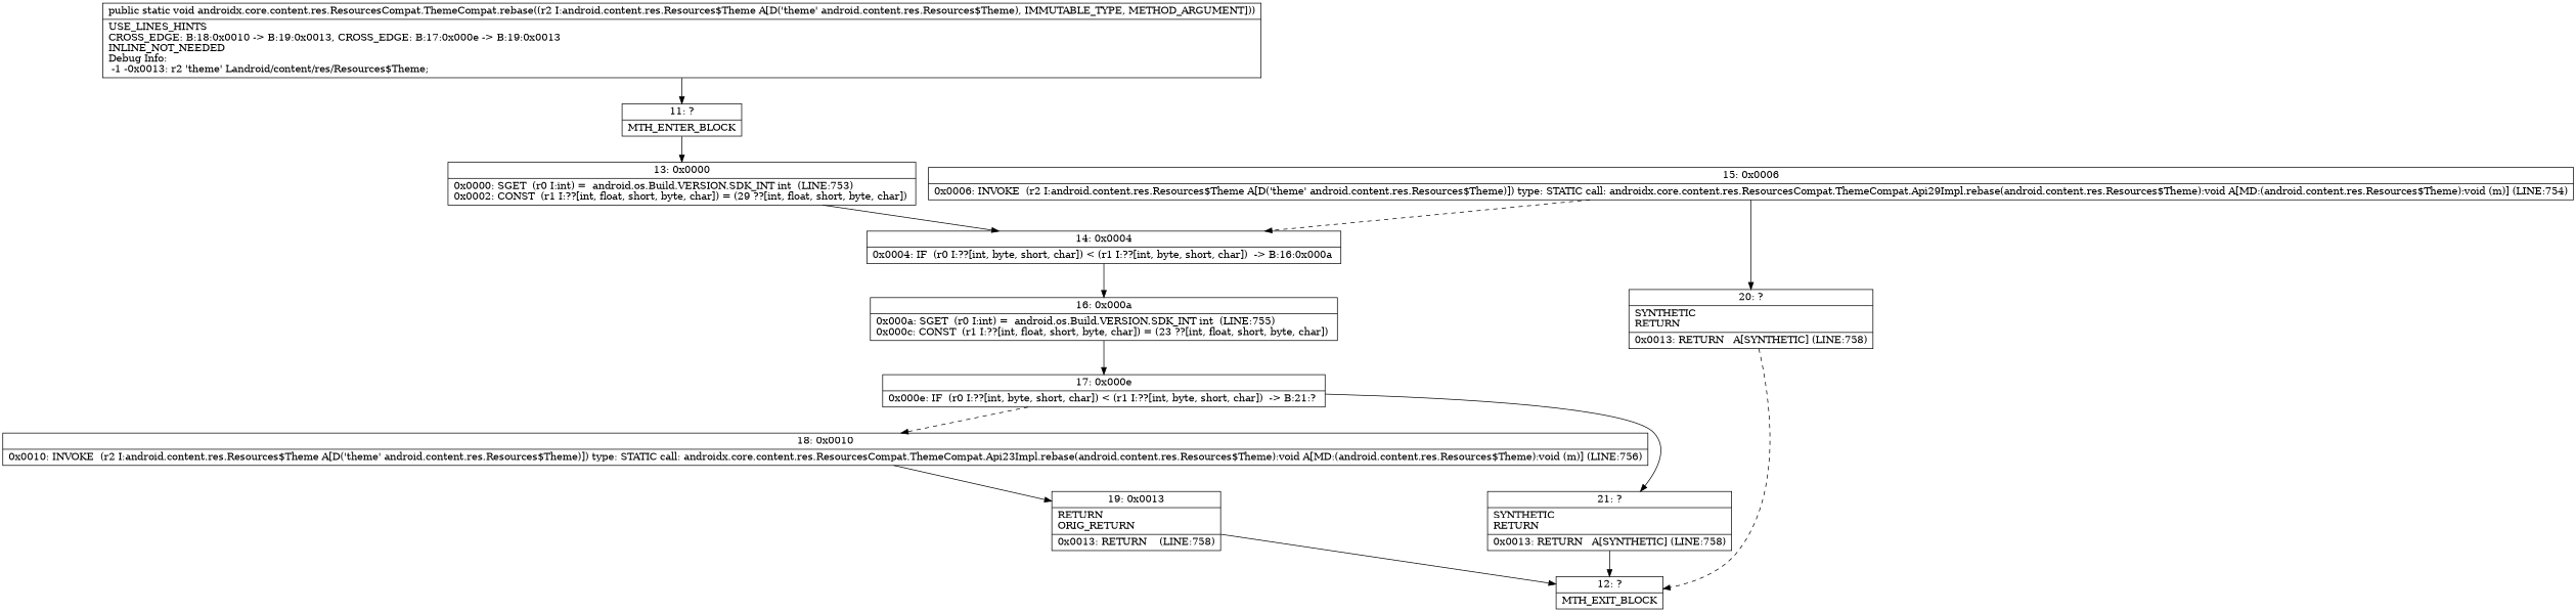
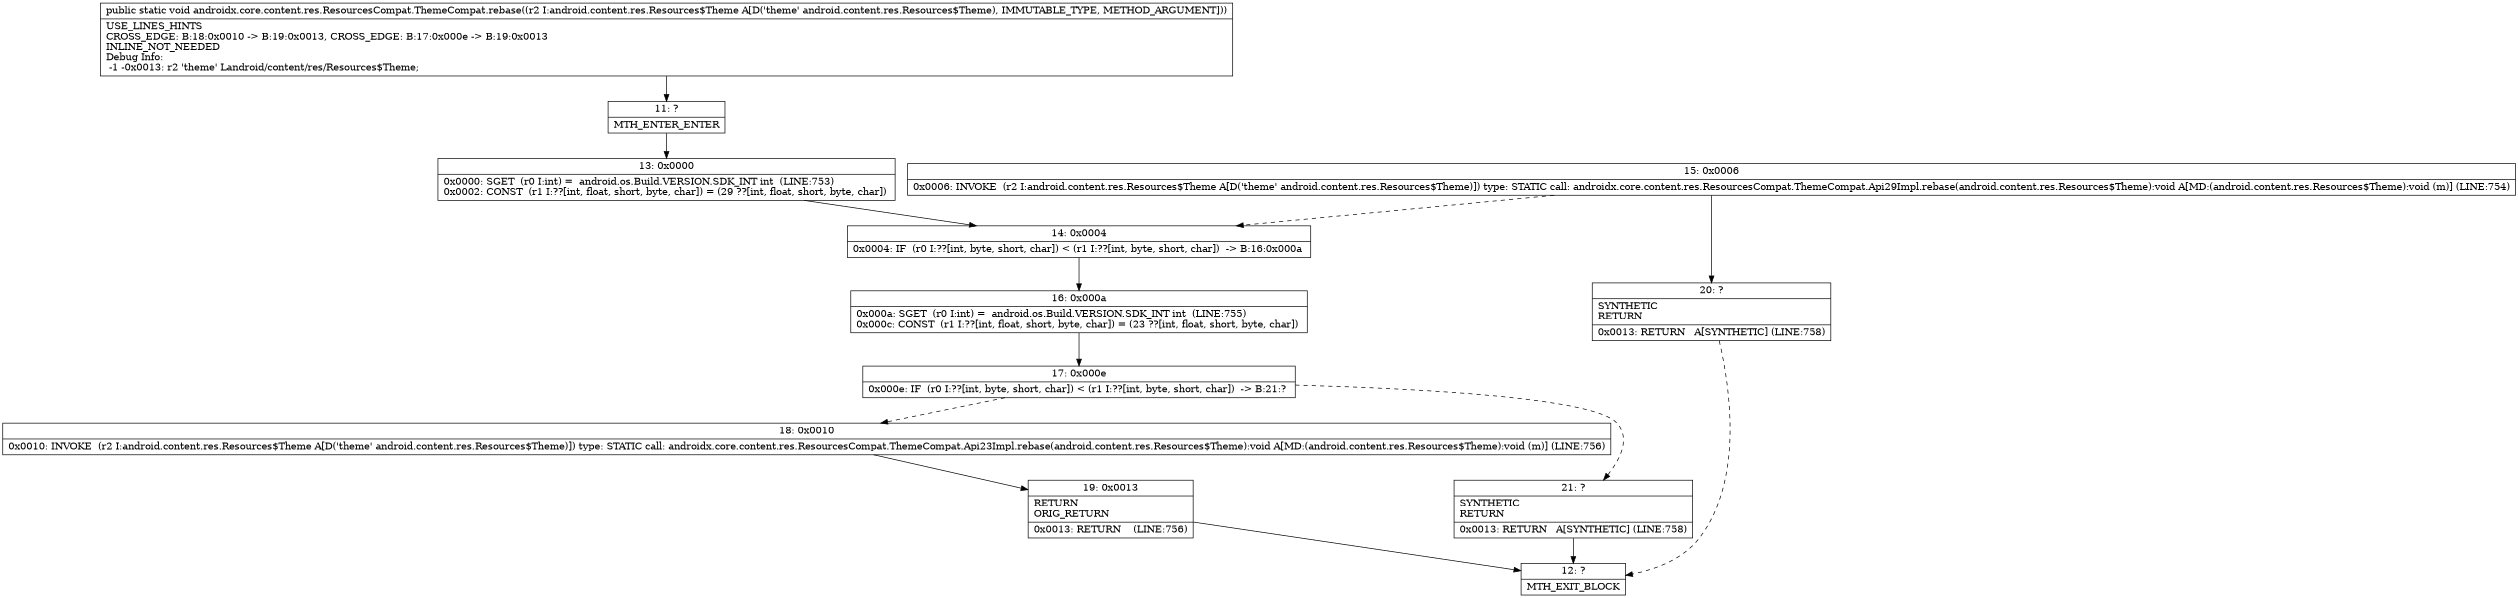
  digraph {
    node [shape=record]
-   n1 [label="{11\:\ ?|MTH_ENTER_BLOCK\l}"]
+   n1 [label="{11\:\ ?|MTH_ENTER_ENTER\l}"]
    n2 [label="{13\:\ 0x0000|0x0000: SGET  (r0 I:int) =  android.os.Build.VERSION.SDK_INT int  (LINE:753)\l0x0002: CONST  (r1 I:??[int, float, short, byte, char]) = (29 ??[int, float, short, byte, char]) \l}"]
    n3 [label="{14\:\ 0x0004|0x0004: IF  (r0 I:??[int, byte, short, char]) \< (r1 I:??[int, byte, short, char])  \-\> B:16:0x000a \l}"]
    n4 [label="{16\:\ 0x000a|0x000a: SGET  (r0 I:int) =  android.os.Build.VERSION.SDK_INT int  (LINE:755)\l0x000c: CONST  (r1 I:??[int, float, short, byte, char]) = (23 ??[int, float, short, byte, char]) \l}"]
    n5 [label="{15\:\ 0x0006|0x0006: INVOKE  (r2 I:android.content.res.Resources$Theme A[D('theme' android.content.res.Resources$Theme)]) type: STATIC call: androidx.core.content.res.ResourcesCompat.ThemeCompat.Api29Impl.rebase(android.content.res.Resources$Theme):void A[MD:(android.content.res.Resources$Theme):void (m)] (LINE:754)\l}"]
    n6 [label="{20\:\ ?|SYNTHETIC\lRETURN\l|0x0013: RETURN   A[SYNTHETIC] (LINE:758)\l}"]
    n7 [label="{17\:\ 0x000e|0x000e: IF  (r0 I:??[int, byte, short, char]) \< (r1 I:??[int, byte, short, char])  \-\> B:21:? \l}"]
    n8 [label="{12\:\ ?|MTH_EXIT_BLOCK\l}"]
    n9 [label="{18\:\ 0x0010|0x0010: INVOKE  (r2 I:android.content.res.Resources$Theme A[D('theme' android.content.res.Resources$Theme)]) type: STATIC call: androidx.core.content.res.ResourcesCompat.ThemeCompat.Api23Impl.rebase(android.content.res.Resources$Theme):void A[MD:(android.content.res.Resources$Theme):void (m)] (LINE:756)\l}"]
    n10 [label="{21\:\ ?|SYNTHETIC\lRETURN\l|0x0013: RETURN   A[SYNTHETIC] (LINE:758)\l}"]
-   n11 [label="{19\:\ 0x0013|RETURN\lORIG_RETURN\l|0x0013: RETURN    (LINE:758)\l}"]
+   n11 [label="{19\:\ 0x0013|RETURN\lORIG_RETURN\l|0x0013: RETURN    (LINE:756)\l}"]
    n12 [label="{public static void androidx.core.content.res.ResourcesCompat.ThemeCompat.rebase((r2 I:android.content.res.Resources$Theme A[D('theme' android.content.res.Resources$Theme), IMMUTABLE_TYPE, METHOD_ARGUMENT]))  | USE_LINES_HINTS\lCROSS_EDGE: B:18:0x0010 \-\> B:19:0x0013, CROSS_EDGE: B:17:0x000e \-\> B:19:0x0013\lINLINE_NOT_NEEDED\lDebug Info:\l  \-1 \-0x0013: r2 'theme' Landroid\/content\/res\/Resources$Theme;\l}"]
    n1 -> n2
    n2 -> n3
    n3 -> n4
    n4 -> n7
    n5 -> n3 [style=dashed]
    n5 -> n6
    n6 -> n8 [style=dashed]
    n7 -> n9 [style=dashed]
-   n7 -> n10
+   n7 -> n10 [style=dashed]
    n9 -> n11
    n10 -> n8
    n11 -> n8
    n12 -> n1
  }
